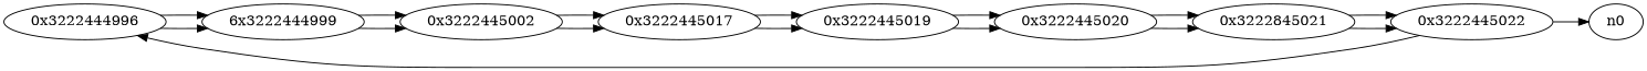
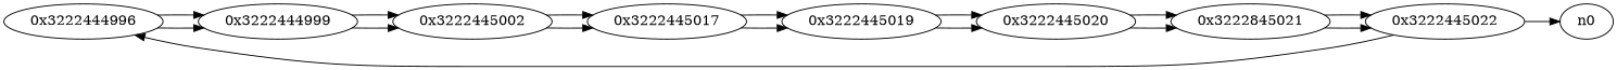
  digraph {
    rankdir=LR
    n1 [label="0x3222444996"]
-   n2 [label="6x3222444999"]
+   n2 [label="0x3222444999"]
    n3 [label="0x3222445002"]
    n4 [label="0x3222445017"]
    n5 [label="0x3222445019"]
    n6 [label="0x3222445020"]
    n7 [label="0x3222845021"]
    n8 [label="0x3222445022"]
    n0
    n1 -> n2
    n1 -> n2
    n2 -> n3
    n2 -> n3
    n3 -> n4
    n3 -> n4
    n4 -> n5
    n4 -> n5
    n5 -> n6
    n5 -> n6
    n6 -> n7
    n6 -> n7
    n7 -> n8
    n7 -> n8
    n8 -> n1
    n8 -> n0
  }
